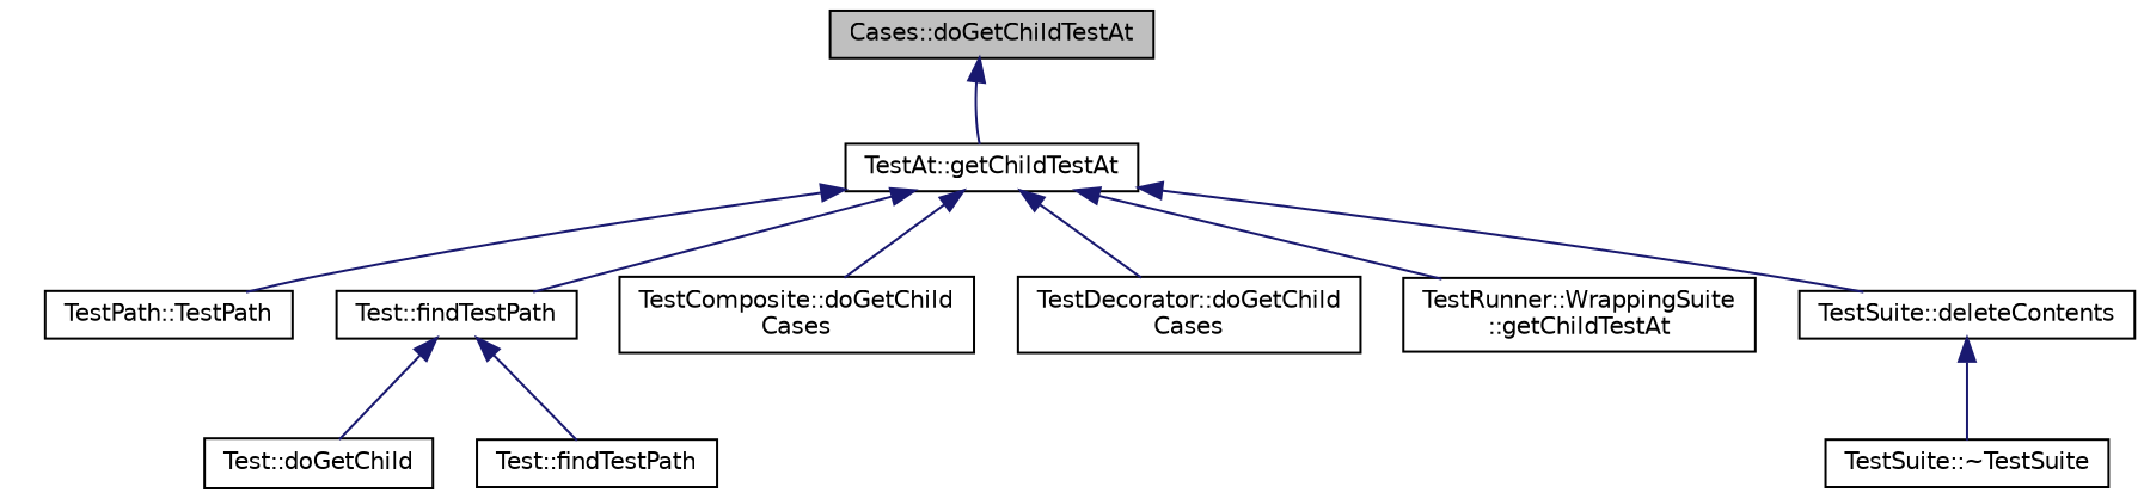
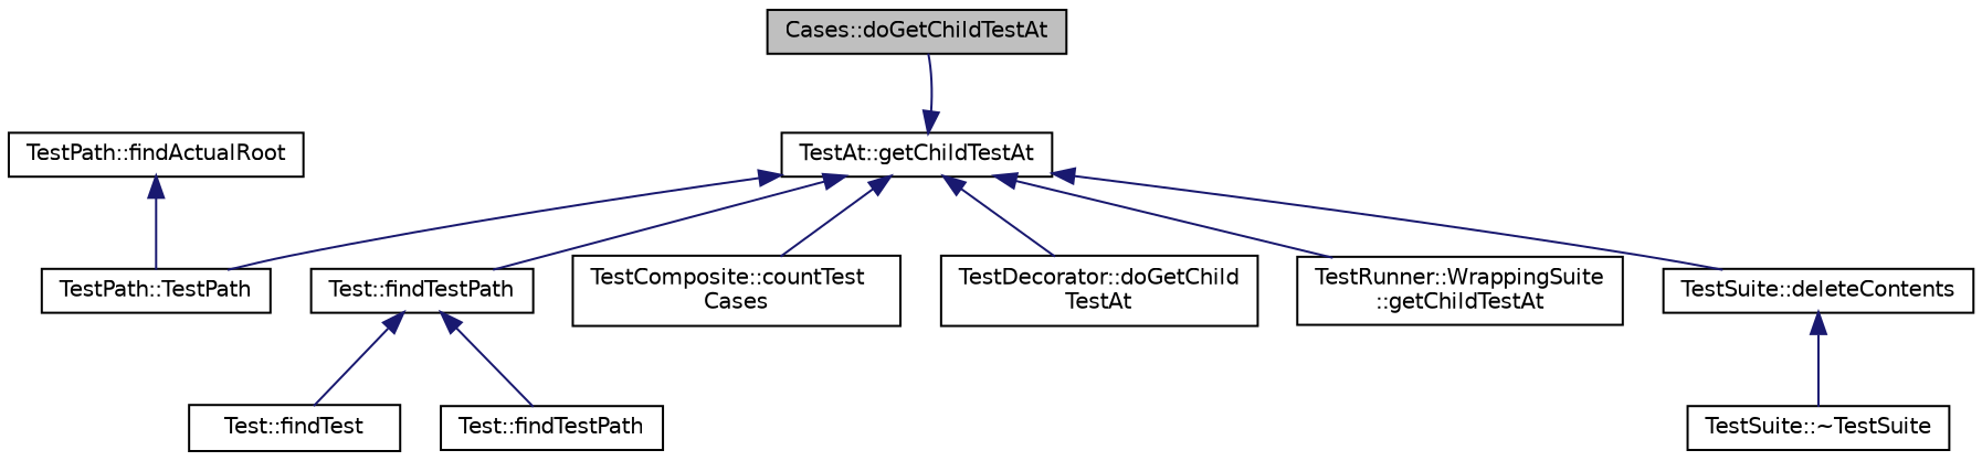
  digraph {
    rankdir=TB
    node [color=black fillcolor=white fontname=Helvetica fontsize=10 shape=record style=filled]
    edge [color=midnightblue dir=back fontname=Helvetica fontsize=10 labelfontname=Helvetica labelfontsize=10 style=solid]
    n1 [fillcolor=grey75 fontcolor=black height=0.2 label="Cases::doGetChildTestAt" width=0.4]
    n2 [height=0.2 label="TestAt::getChildTestAt" width=0.4]
    n3 [height=0.2 label="Test::findTestPath" width=0.4]
    n4 [height=0.2 label="TestPath::TestPath" width=0.4]
-   n5 [height=0.2 label="TestComposite::doGetChild\lCases" width=0.4]
-   n6 [height=0.2 label="TestDecorator::doGetChild\lCases" width=0.4]
+   n5 [height=0.2 label="TestComposite::countTest\lCases" width=0.4]
+   n6 [height=0.2 label="TestDecorator::doGetChild\lTestAt" width=0.4]
    n7 [height=0.2 label="TestRunner::WrappingSuite\l::getChildTestAt" width=0.4]
    n8 [height=0.2 label="TestSuite::deleteContents" width=0.4]
-   n9 [height=0.2 label="Test::doGetChild" width=0.4]
+   n9 [height=0.2 label="Test::findTest" width=0.4]
    n10 [height=0.2 label="Test::findTestPath" width=0.4]
    n11 [height=0.2 label="TestSuite::~TestSuite" width=0.4]
-   n1 -> n2
+   n12 [height=0.2 label="TestPath::findActualRoot" width=0.4]
+   n2 -> n1
    n2 -> n3
    n2 -> n4
    n2 -> n5
    n2 -> n6
    n2 -> n7
    n2 -> n8
    n3 -> n9
    n3 -> n10
    n8 -> n11
+   n12 -> n4
  }
